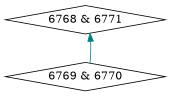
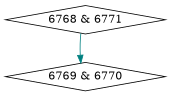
  digraph {
    node [shape=diamond]
    n1 [label="6768 & 6771"]
    n2 [label="6769 & 6770"]
-   n2 -> n1 [color=teal]
+   n1 -> n2 [color=teal]
  }
